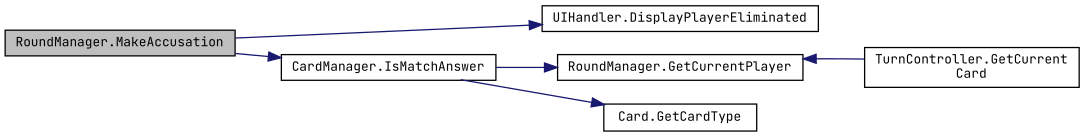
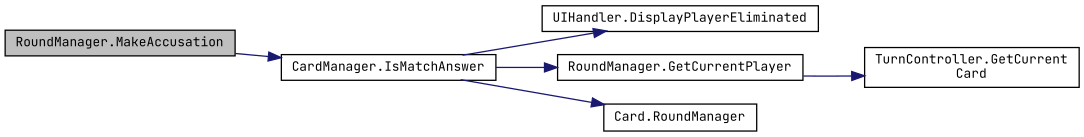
  digraph {
    fontname="JetBrains Mono"
    rankdir=LR
    node [color=black fillcolor=white fontname="JetBrains Mono" fontsize=10 shape=record style=filled]
    edge [color=midnightblue fontname="JetBrains Mono" fontsize=10 labelfontname=Helvetica labelfontsize=10 style=solid]
    n1 [fillcolor=grey75 fontcolor=black height=0.2 label="RoundManager.MakeAccusation" width=0.4]
    n2 [height=0.2 label="UIHandler.DisplayPlayerEliminated" width=0.4]
    n3 [height=0.2 label="CardManager.IsMatchAnswer" width=0.4]
    n4 [height=0.2 label="RoundManager.GetCurrentPlayer" width=0.4]
    n5 [height=0.2 label="TurnController.GetCurrent\lCard" width=0.4]
-   n6 [height=0.2 label="Card.GetCardType" width=0.4]
-   n1 -> n2
+   n6 [height=0.2 label="Card.RoundManager" width=0.4]
+   n3 -> n2
    n1 -> n3
    n3 -> n4
    n3 -> n6
-   n5 -> n4
+   n4 -> n5
  }
